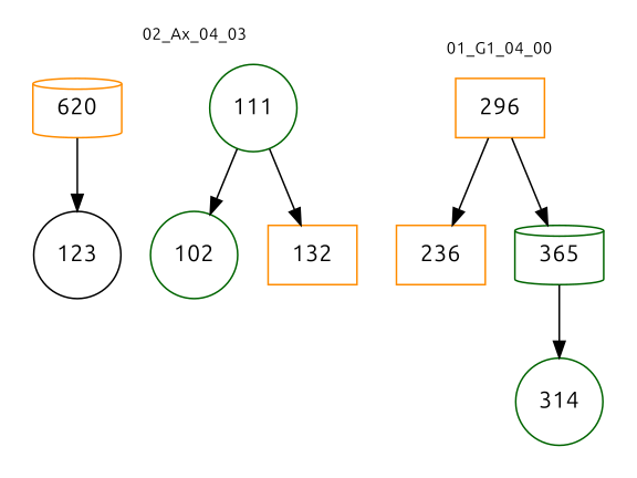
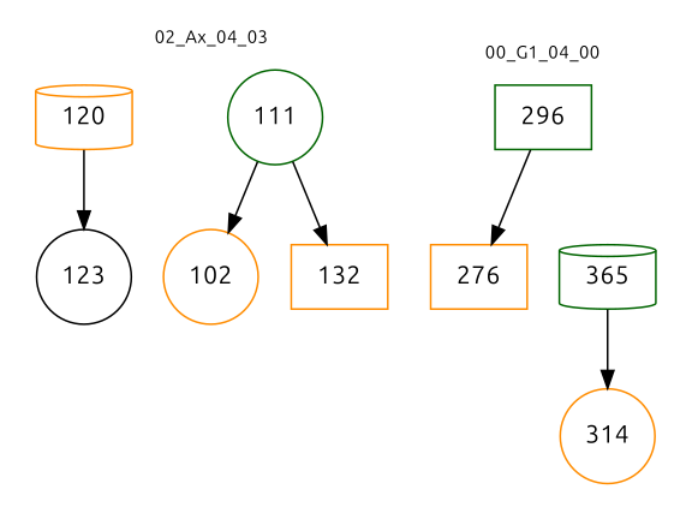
  digraph {
    fontname=Ubuntu
    node [color=darkgreen fontname=Ubuntu shape=circle]
    edge [color=black fontname=Ubuntu]
    n1 [label=111]
-   n2 [label=102]
+   n2 [color=darkorange label=102]
    n3 [color=darkorange label=132 shape=box]
-   n4 [color=darkorange label=620 shape=cylinder]
+   n4 [color=darkorange label=120 shape=cylinder]
    n5 [color=black label=123]
-   n6 [color=darkorange label=296 shape=box]
-   n7 [color=darkorange label=236 shape=box]
+   n6 [label=296 shape=box]
+   n7 [color=darkorange label=276 shape=box]
    n8 [label=365 shape=cylinder]
-   n9 [label=314]
+   n9 [color=darkorange label=314]
    subgraph cluster_1 {
      color=white
      fontsize=10
      label="02_Ax_04_03"
      n1
      n2
      n3
      n4
      n5
    }
    subgraph cluster_2 {
      color=white
      fontsize=10
-     label="01_G1_04_00"
+     label="00_G1_04_00"
      n6
      n7
      n8
      n9
    }
    n1 -> n2
    n1 -> n3
    n4 -> n5
    n6 -> n7
-   n6 -> n8
    n8 -> n9
  }
